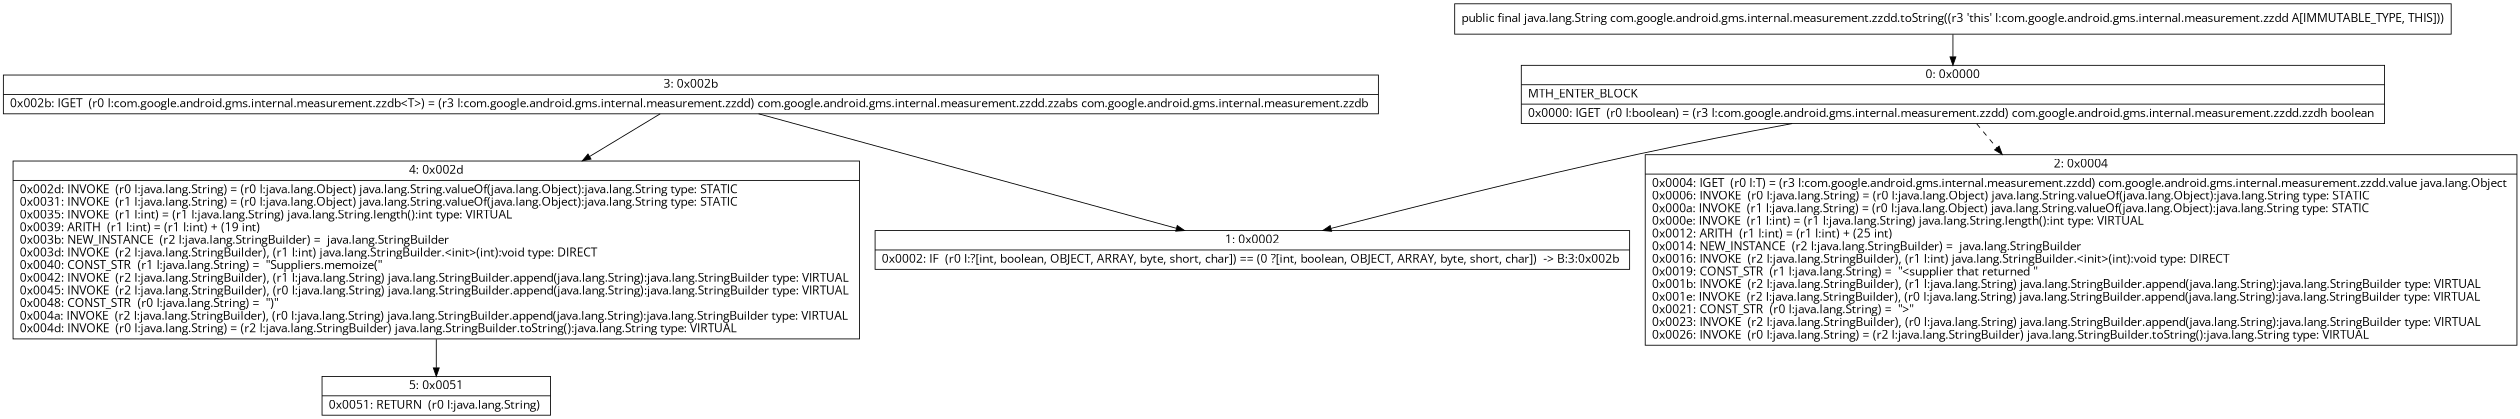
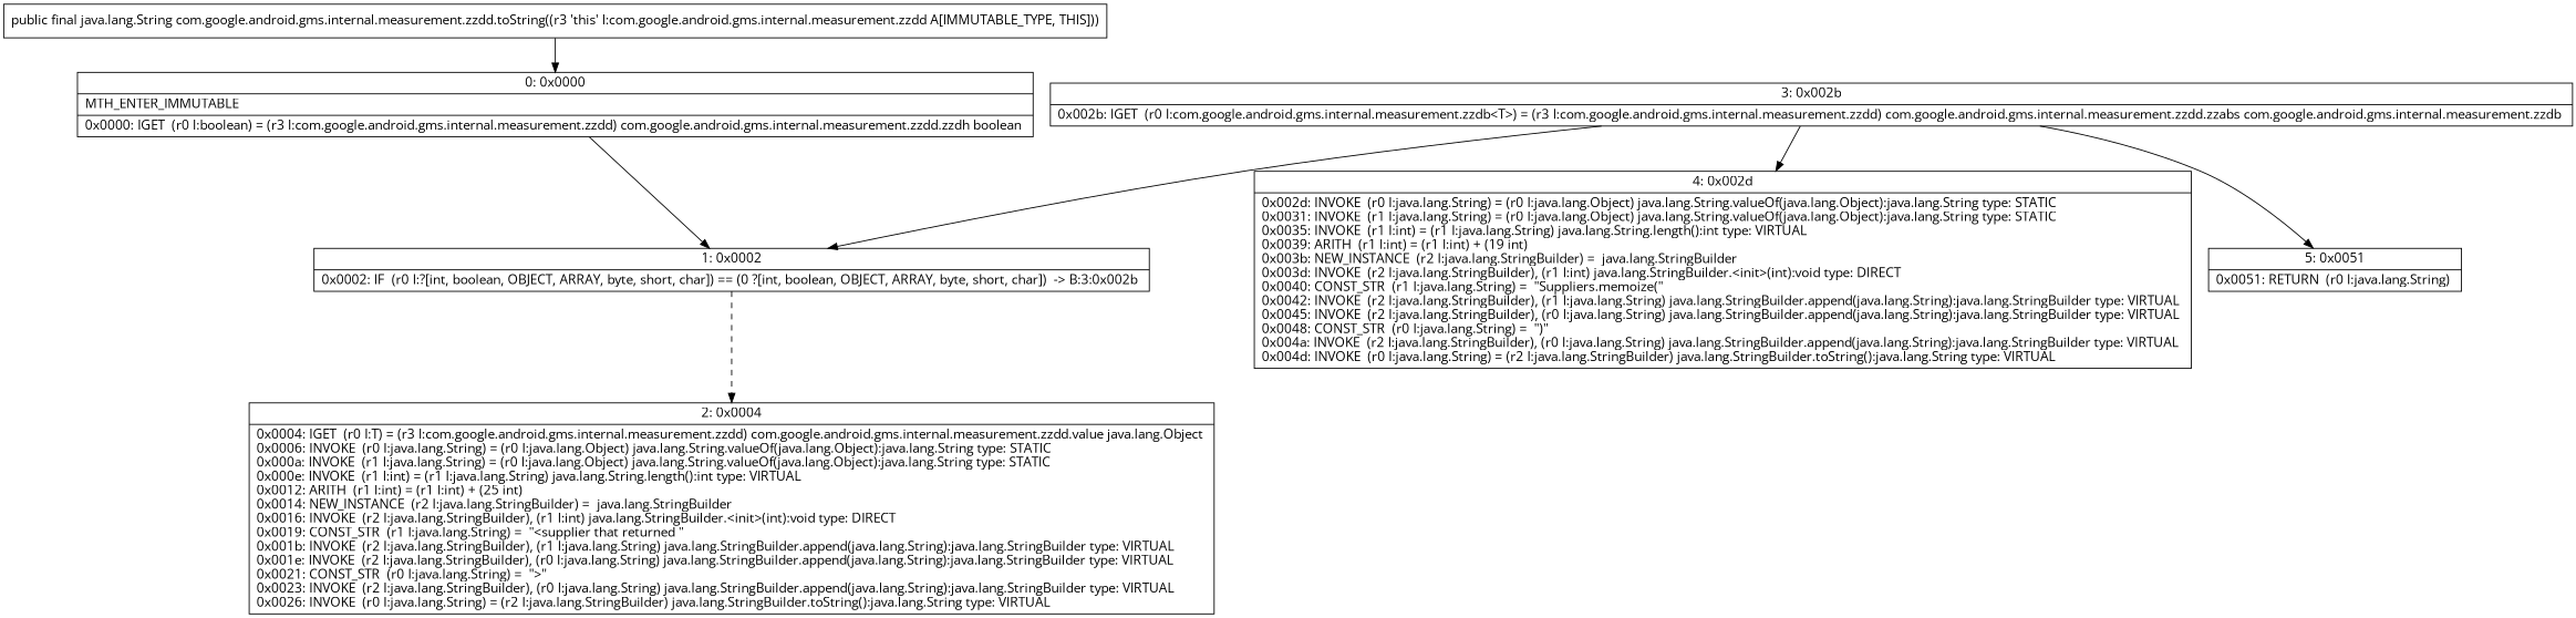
  digraph {
    fontname="Open Sans"
    node [fontname="Open Sans" shape=record]
    edge [fontname="Open Sans"]
-   n1 [label="{0\:\ 0x0000|MTH_ENTER_BLOCK\l|0x0000: IGET  (r0 I:boolean) = (r3 I:com.google.android.gms.internal.measurement.zzdd) com.google.android.gms.internal.measurement.zzdd.zzdh boolean \l}"]
+   n1 [label="{0\:\ 0x0000|MTH_ENTER_IMMUTABLE\l|0x0000: IGET  (r0 I:boolean) = (r3 I:com.google.android.gms.internal.measurement.zzdd) com.google.android.gms.internal.measurement.zzdd.zzdh boolean \l}"]
    n2 [label="{1\:\ 0x0002|0x0002: IF  (r0 I:?[int, boolean, OBJECT, ARRAY, byte, short, char]) == (0 ?[int, boolean, OBJECT, ARRAY, byte, short, char])  \-\> B:3:0x002b \l}"]
    n3 [label="{2\:\ 0x0004|0x0004: IGET  (r0 I:T) = (r3 I:com.google.android.gms.internal.measurement.zzdd) com.google.android.gms.internal.measurement.zzdd.value java.lang.Object \l0x0006: INVOKE  (r0 I:java.lang.String) = (r0 I:java.lang.Object) java.lang.String.valueOf(java.lang.Object):java.lang.String type: STATIC \l0x000a: INVOKE  (r1 I:java.lang.String) = (r0 I:java.lang.Object) java.lang.String.valueOf(java.lang.Object):java.lang.String type: STATIC \l0x000e: INVOKE  (r1 I:int) = (r1 I:java.lang.String) java.lang.String.length():int type: VIRTUAL \l0x0012: ARITH  (r1 I:int) = (r1 I:int) + (25 int) \l0x0014: NEW_INSTANCE  (r2 I:java.lang.StringBuilder) =  java.lang.StringBuilder \l0x0016: INVOKE  (r2 I:java.lang.StringBuilder), (r1 I:int) java.lang.StringBuilder.\<init\>(int):void type: DIRECT \l0x0019: CONST_STR  (r1 I:java.lang.String) =  \"\<supplier that returned \" \l0x001b: INVOKE  (r2 I:java.lang.StringBuilder), (r1 I:java.lang.String) java.lang.StringBuilder.append(java.lang.String):java.lang.StringBuilder type: VIRTUAL \l0x001e: INVOKE  (r2 I:java.lang.StringBuilder), (r0 I:java.lang.String) java.lang.StringBuilder.append(java.lang.String):java.lang.StringBuilder type: VIRTUAL \l0x0021: CONST_STR  (r0 I:java.lang.String) =  \"\>\" \l0x0023: INVOKE  (r2 I:java.lang.StringBuilder), (r0 I:java.lang.String) java.lang.StringBuilder.append(java.lang.String):java.lang.StringBuilder type: VIRTUAL \l0x0026: INVOKE  (r0 I:java.lang.String) = (r2 I:java.lang.StringBuilder) java.lang.StringBuilder.toString():java.lang.String type: VIRTUAL \l}"]
    n4 [label="{3\:\ 0x002b|0x002b: IGET  (r0 I:com.google.android.gms.internal.measurement.zzdb\<T\>) = (r3 I:com.google.android.gms.internal.measurement.zzdd) com.google.android.gms.internal.measurement.zzdd.zzabs com.google.android.gms.internal.measurement.zzdb \l}"]
    n5 [label="{4\:\ 0x002d|0x002d: INVOKE  (r0 I:java.lang.String) = (r0 I:java.lang.Object) java.lang.String.valueOf(java.lang.Object):java.lang.String type: STATIC \l0x0031: INVOKE  (r1 I:java.lang.String) = (r0 I:java.lang.Object) java.lang.String.valueOf(java.lang.Object):java.lang.String type: STATIC \l0x0035: INVOKE  (r1 I:int) = (r1 I:java.lang.String) java.lang.String.length():int type: VIRTUAL \l0x0039: ARITH  (r1 I:int) = (r1 I:int) + (19 int) \l0x003b: NEW_INSTANCE  (r2 I:java.lang.StringBuilder) =  java.lang.StringBuilder \l0x003d: INVOKE  (r2 I:java.lang.StringBuilder), (r1 I:int) java.lang.StringBuilder.\<init\>(int):void type: DIRECT \l0x0040: CONST_STR  (r1 I:java.lang.String) =  \"Suppliers.memoize(\" \l0x0042: INVOKE  (r2 I:java.lang.StringBuilder), (r1 I:java.lang.String) java.lang.StringBuilder.append(java.lang.String):java.lang.StringBuilder type: VIRTUAL \l0x0045: INVOKE  (r2 I:java.lang.StringBuilder), (r0 I:java.lang.String) java.lang.StringBuilder.append(java.lang.String):java.lang.StringBuilder type: VIRTUAL \l0x0048: CONST_STR  (r0 I:java.lang.String) =  \")\" \l0x004a: INVOKE  (r2 I:java.lang.StringBuilder), (r0 I:java.lang.String) java.lang.StringBuilder.append(java.lang.String):java.lang.StringBuilder type: VIRTUAL \l0x004d: INVOKE  (r0 I:java.lang.String) = (r2 I:java.lang.StringBuilder) java.lang.StringBuilder.toString():java.lang.String type: VIRTUAL \l}"]
    n6 [label="{5\:\ 0x0051|0x0051: RETURN  (r0 I:java.lang.String) \l}"]
    n7 [label="{public final java.lang.String com.google.android.gms.internal.measurement.zzdd.toString((r3 'this' I:com.google.android.gms.internal.measurement.zzdd A[IMMUTABLE_TYPE, THIS])) }"]
    n1 -> n2
-   n1 -> n3 [style=dashed]
+   n2 -> n3 [style=dashed]
    n4 -> n2
    n4 -> n5
-   n5 -> n6
+   n4 -> n6
    n7 -> n1
  }
